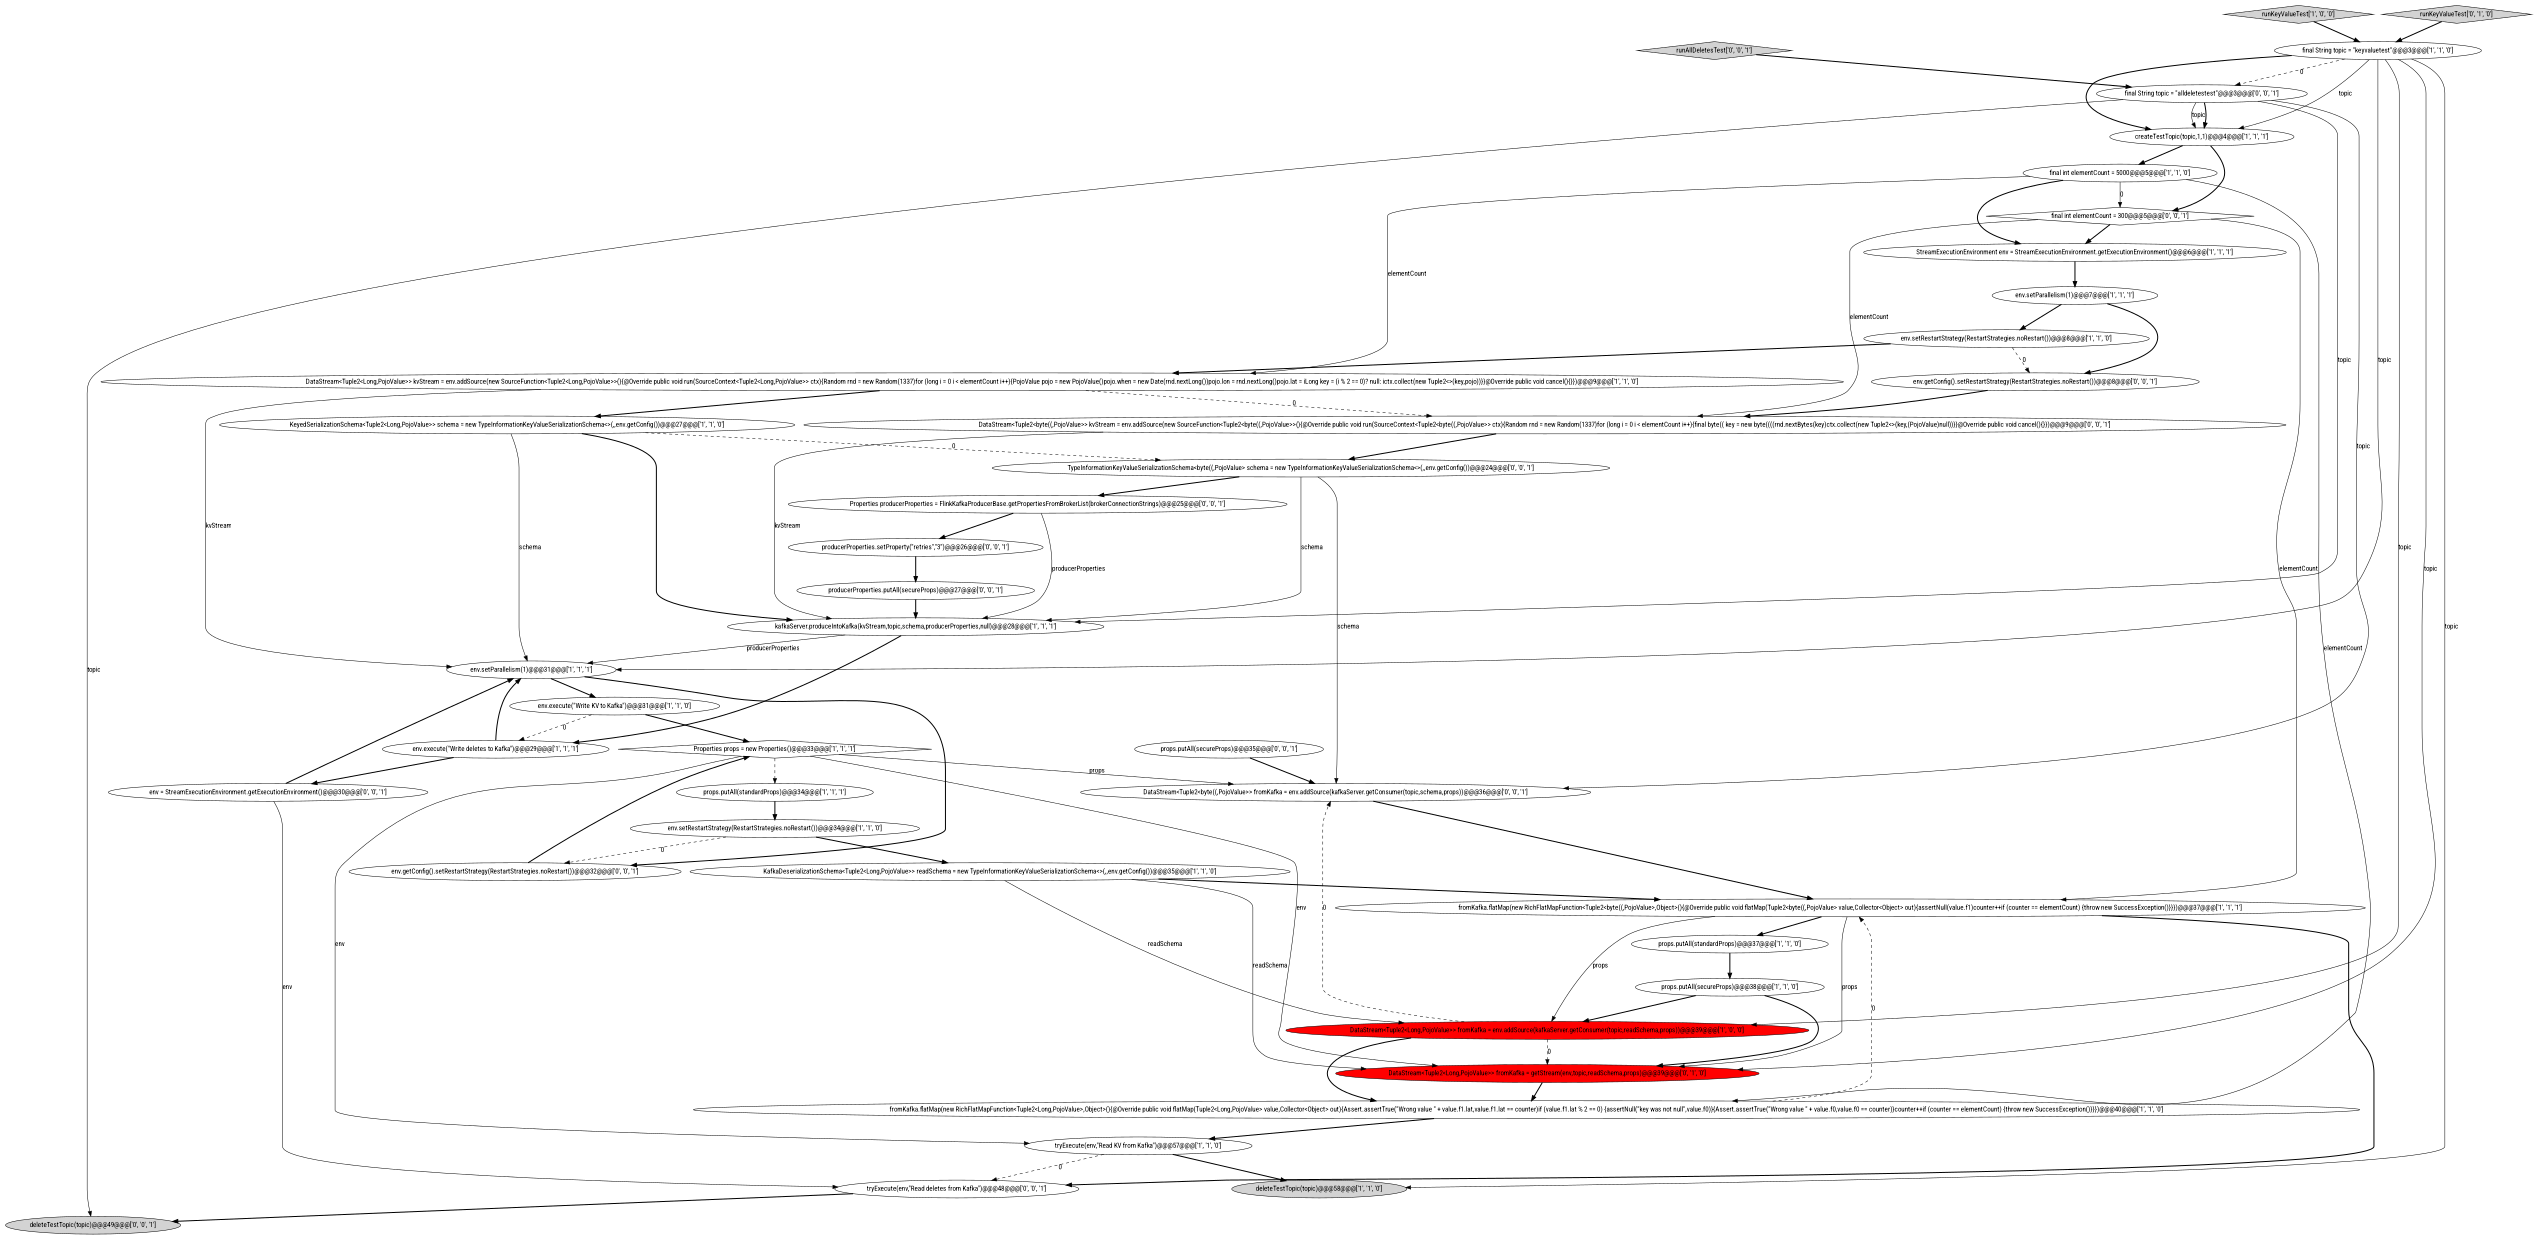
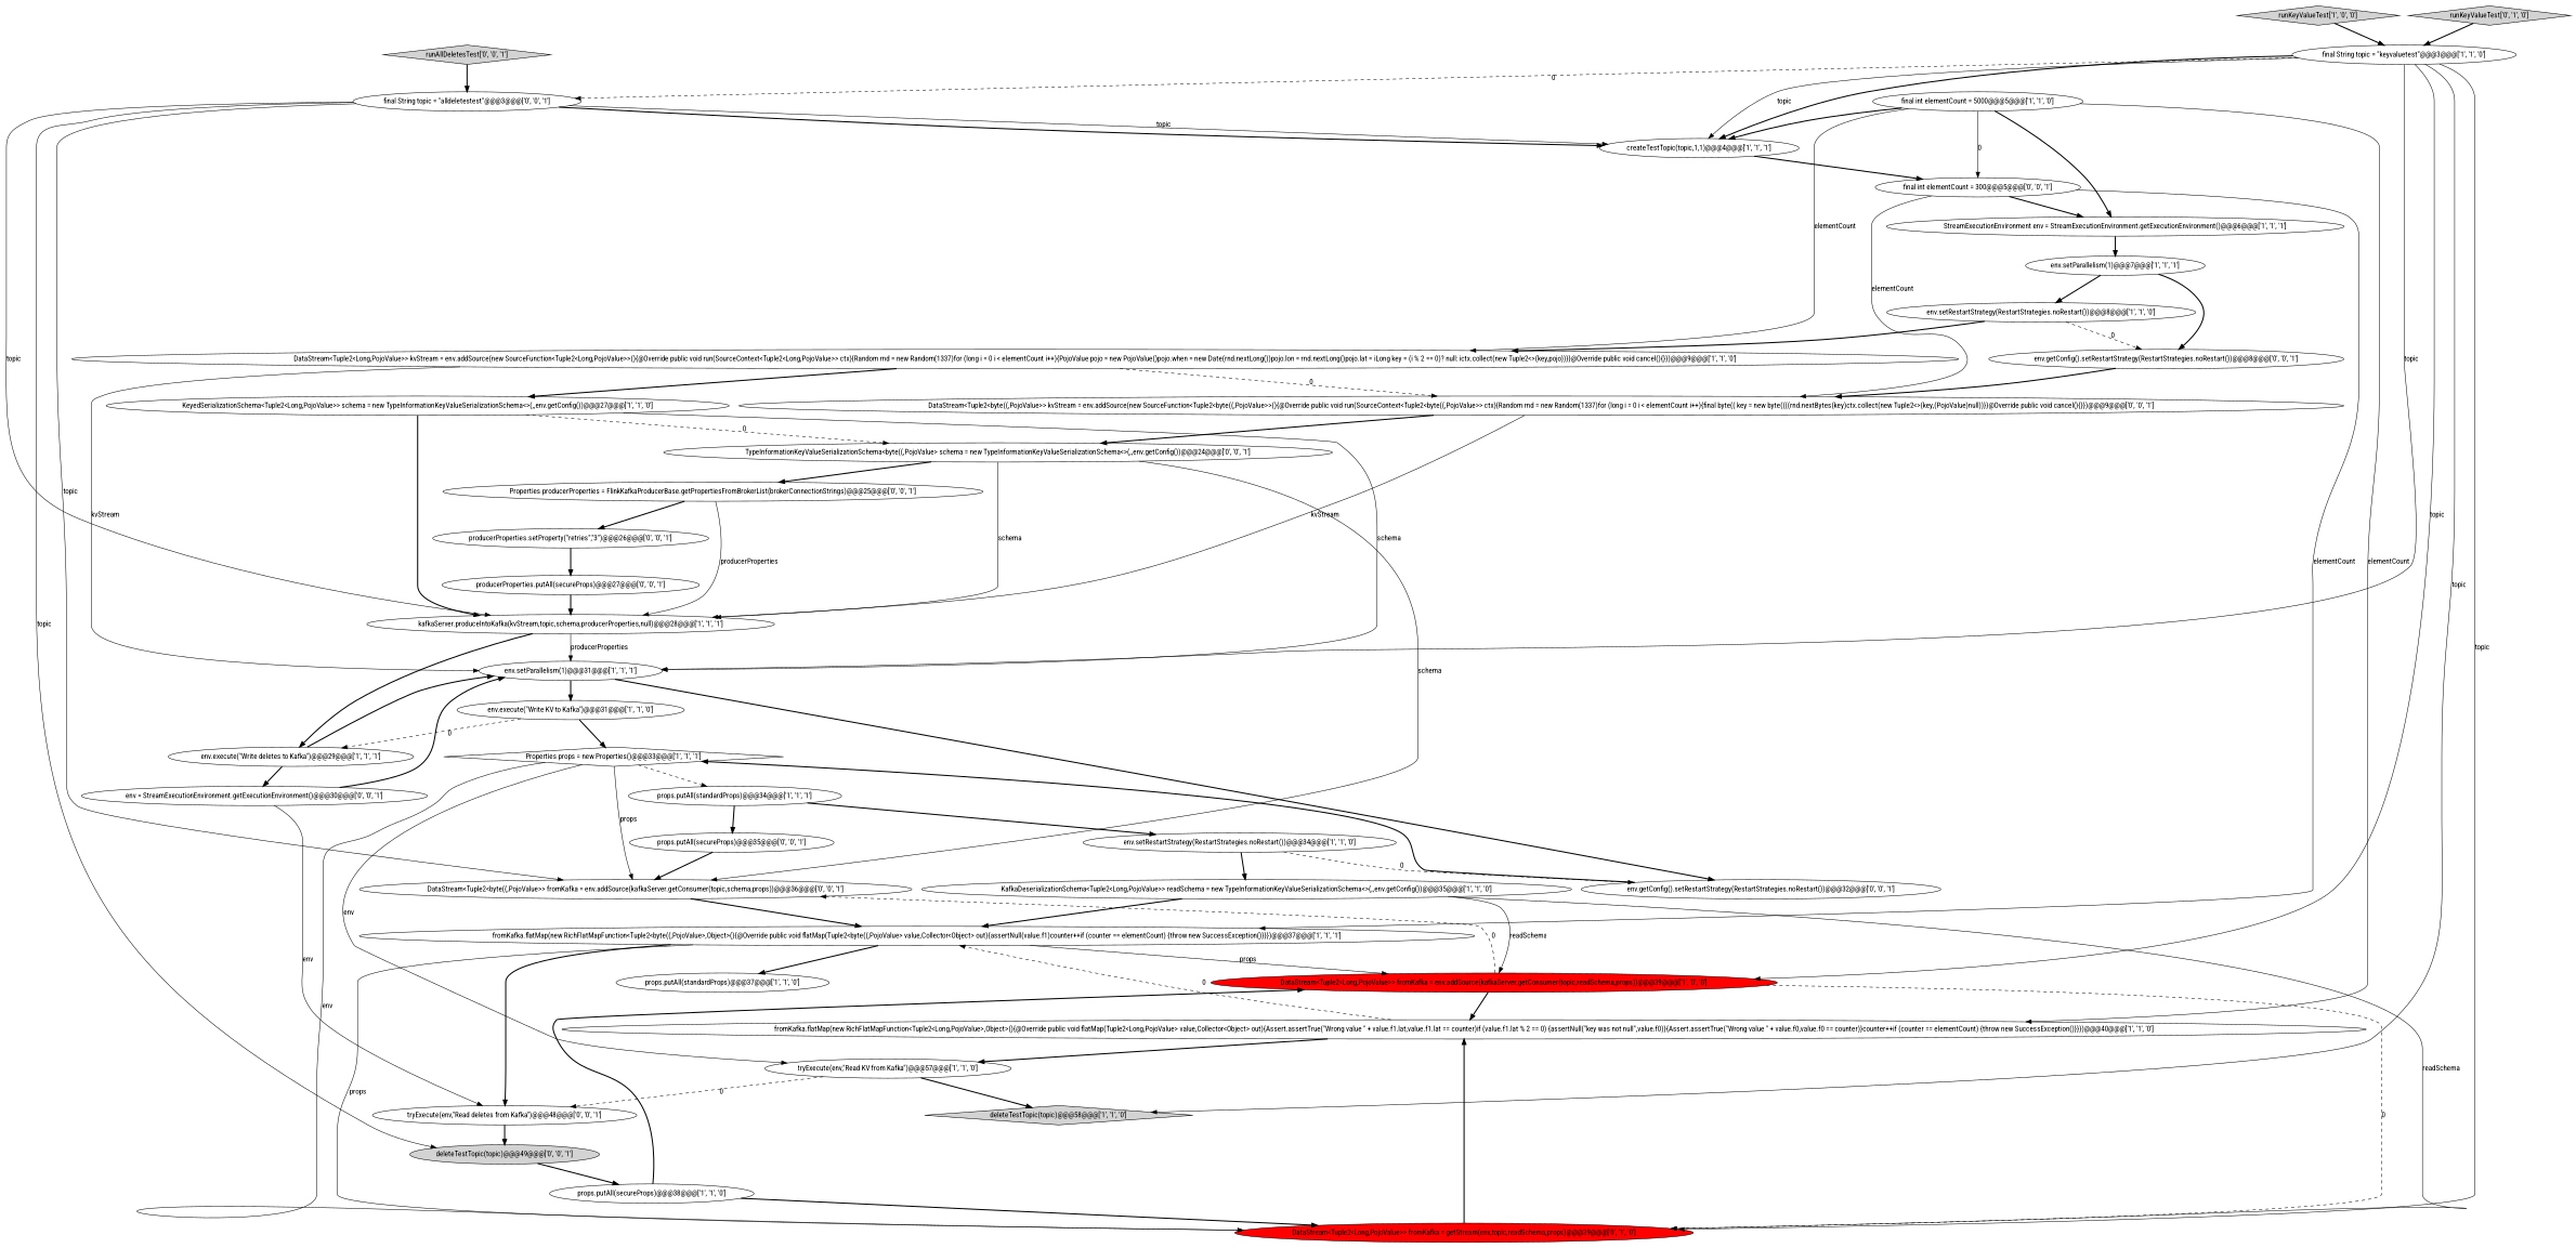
  digraph {
    fontname="Roboto Condensed"
    node [fillcolor=white fontname="Roboto Condensed" shape=ellipse style=filled]
    edge [fontname="Roboto Condensed" style=bold]
    n1 [fillcolor=lightgray label="runAllDeletesTest['0', '0', '1']" shape=diamond]
    n2 [label="final String topic = \"alldeletestest\"@@@3@@@['0', '0', '1']"]
    n3 [label="DataStream<Tuple2<byte((,PojoValue>> fromKafka = env.addSource(kafkaServer.getConsumer(topic,schema,props))@@@36@@@['0', '0', '1']"]
    n4 [label="kafkaServer.produceIntoKafka(kvStream,topic,schema,producerProperties,null)@@@28@@@['1', '1', '1']"]
    n5 [label="createTestTopic(topic,1,1)@@@4@@@['1', '1', '1']"]
    n6 [fillcolor=lightgray label="deleteTestTopic(topic)@@@49@@@['0', '0', '1']"]
    n7 [fillcolor=lightgray label="runKeyValueTest['1', '0', '0']" shape=diamond]
    n8 [label="final String topic = \"keyvaluetest\"@@@3@@@['1', '1', '0']"]
    n9 [fillcolor=red label="DataStream<Tuple2<Long,PojoValue>> fromKafka = env.addSource(kafkaServer.getConsumer(topic,readSchema,props))@@@39@@@['1', '0', '0']"]
    n10 [fillcolor=red label="DataStream<Tuple2<Long,PojoValue>> fromKafka = getStream(env,topic,readSchema,props)@@@39@@@['0', '1', '0']"]
-   n11 [fillcolor=lightgray label="deleteTestTopic(topic)@@@58@@@['1', '1', '0']"]
+   n11 [fillcolor=lightgray label="deleteTestTopic(topic)@@@58@@@['1', '1', '0']" shape=diamond]
    n12 [label="env.setParallelism(1)@@@31@@@['1', '1', '1']"]
    n13 [label="StreamExecutionEnvironment env = StreamExecutionEnvironment.getExecutionEnvironment()@@@6@@@['1', '1', '1']"]
    n14 [label="env.setParallelism(1)@@@7@@@['1', '1', '1']"]
    n15 [label="env.setRestartStrategy(RestartStrategies.noRestart())@@@8@@@['1', '1', '0']"]
    n16 [label="env.getConfig().setRestartStrategy(RestartStrategies.noRestart())@@@8@@@['0', '0', '1']"]
    n17 [label="env.execute(\"Write KV to Kafka\")@@@31@@@['1', '1', '0']"]
    n18 [label="env.execute(\"Write deletes to Kafka\")@@@29@@@['1', '1', '1']"]
    n19 [label="Properties props = new Properties()@@@33@@@['1', '1', '1']" shape=diamond]
    n20 [label="env = StreamExecutionEnvironment.getExecutionEnvironment()@@@30@@@['0', '0', '1']"]
    n21 [label="props.putAll(standardProps)@@@34@@@['1', '1', '1']"]
    n22 [label="tryExecute(env,\"Read KV from Kafka\")@@@57@@@['1', '1', '0']"]
    n23 [label="fromKafka.flatMap(new RichFlatMapFunction<Tuple2<byte((,PojoValue>,Object>(){@Override public void flatMap(Tuple2<byte((,PojoValue> value,Collector<Object> out){assertNull(value.f1)counter++if (counter == elementCount) {throw new SuccessException()}}})@@@37@@@['1', '1', '1']"]
    n24 [label="props.putAll(standardProps)@@@37@@@['1', '1', '0']"]
    n25 [label="tryExecute(env,\"Read deletes from Kafka\")@@@48@@@['0', '0', '1']"]
    n26 [label="TypeInformationKeyValueSerializationSchema<byte((,PojoValue> schema = new TypeInformationKeyValueSerializationSchema<>(,,env.getConfig())@@@24@@@['0', '0', '1']"]
    n27 [label="Properties producerProperties = FlinkKafkaProducerBase.getPropertiesFromBrokerList(brokerConnectionStrings)@@@25@@@['0', '0', '1']"]
    n28 [label="producerProperties.setProperty(\"retries\",\"3\")@@@26@@@['0', '0', '1']"]
    n29 [label="props.putAll(secureProps)@@@38@@@['1', '1', '0']"]
    n30 [label="fromKafka.flatMap(new RichFlatMapFunction<Tuple2<Long,PojoValue>,Object>(){@Override public void flatMap(Tuple2<Long,PojoValue> value,Collector<Object> out){Assert.assertTrue(\"Wrong value \" + value.f1.lat,value.f1.lat == counter)if (value.f1.lat % 2 == 0) {assertNull(\"key was not null\",value.f0)}{Assert.assertTrue(\"Wrong value \" + value.f0,value.f0 == counter)}counter++if (counter == elementCount) {throw new SuccessException()}}})@@@40@@@['1', '1', '0']"]
    n31 [label="props.putAll(secureProps)@@@35@@@['0', '0', '1']"]
    n32 [label="env.setRestartStrategy(RestartStrategies.noRestart())@@@34@@@['1', '1', '0']"]
    n33 [label="KafkaDeserializationSchema<Tuple2<Long,PojoValue>> readSchema = new TypeInformationKeyValueSerializationSchema<>(,,env.getConfig())@@@35@@@['1', '1', '0']"]
    n34 [label="env.getConfig().setRestartStrategy(RestartStrategies.noRestart())@@@32@@@['0', '0', '1']"]
    n35 [label="final int elementCount = 5000@@@5@@@['1', '1', '0']"]
-   n36 [label="final int elementCount = 300@@@5@@@['0', '0', '1']" shape=diamond]
+   n36 [label="final int elementCount = 300@@@5@@@['0', '0', '1']"]
    n37 [label="DataStream<Tuple2<byte((,PojoValue>> kvStream = env.addSource(new SourceFunction<Tuple2<byte((,PojoValue>>(){@Override public void run(SourceContext<Tuple2<byte((,PojoValue>> ctx){Random rnd = new Random(1337)for (long i = 0 i < elementCount i++){final byte(( key = new byte((((rnd.nextBytes(key)ctx.collect(new Tuple2<>(key,(PojoValue)null))}}@Override public void cancel(){}})@@@9@@@['0', '0', '1']"]
    n38 [label="DataStream<Tuple2<Long,PojoValue>> kvStream = env.addSource(new SourceFunction<Tuple2<Long,PojoValue>>(){@Override public void run(SourceContext<Tuple2<Long,PojoValue>> ctx){Random rnd = new Random(1337)for (long i = 0 i < elementCount i++){PojoValue pojo = new PojoValue()pojo.when = new Date(rnd.nextLong())pojo.lon = rnd.nextLong()pojo.lat = iLong key = (i % 2 == 0)? null: ictx.collect(new Tuple2<>(key,pojo))}}@Override public void cancel(){}})@@@9@@@['1', '1', '0']"]
    n39 [label="KeyedSerializationSchema<Tuple2<Long,PojoValue>> schema = new TypeInformationKeyValueSerializationSchema<>(,,env.getConfig())@@@27@@@['1', '1', '0']"]
    n40 [label="producerProperties.putAll(secureProps)@@@27@@@['0', '0', '1']"]
    n41 [fillcolor=lightgray label="runKeyValueTest['0', '1', '0']" shape=diamond]
    n1 -> n2
    n2 -> n3 [label=topic style=solid]
    n2 -> n4 [label=topic style=solid]
    n2 -> n5 [label=topic style=solid]
    n2 -> n5
    n2 -> n6 [label=topic style=solid]
    n3 -> n23
    n4 -> n12 [label=producerProperties style=solid]
    n4 -> n18
-   n5 -> n35
+   n35 -> n5
    n5 -> n36
    n7 -> n8
    n8 -> n2 [label=0 style=dashed]
    n8 -> n5
    n8 -> n5 [label=topic style=solid]
    n8 -> n9 [label=topic style=solid]
    n8 -> n10 [label=topic style=solid]
    n8 -> n11 [label=topic style=solid]
    n8 -> n12 [label=topic style=solid]
    n9 -> n3 [label=0 style=dashed]
    n9 -> n10 [label=0 style=dashed]
    n9 -> n30
    n10 -> n30
    n12 -> n17
    n12 -> n34
    n13 -> n14
    n14 -> n15
    n14 -> n16
    n15 -> n16 [label=0 style=dashed]
    n15 -> n38
    n16 -> n37
    n17 -> n18 [label=0 style=dashed]
    n17 -> n19
    n18 -> n12
    n18 -> n20
    n19 -> n3 [label=props style=solid]
    n19 -> n10 [label=env style=solid]
    n19 -> n21 [style=dashed]
    n19 -> n22 [label=env style=solid]
    n20 -> n12
    n20 -> n25 [label=env style=solid]
+   n21 -> n31
    n21 -> n32
    n22 -> n11
    n22 -> n25 [label=0 style=dashed]
    n23 -> n9 [label=props style=solid]
    n23 -> n10 [label=props style=solid]
    n23 -> n24
    n23 -> n25
-   n24 -> n29
+   n6 -> n29
    n25 -> n6
    n26 -> n3 [label=schema style=solid]
    n26 -> n4 [label=schema style=solid]
    n26 -> n27
    n27 -> n4 [label=producerProperties style=solid]
    n27 -> n28
    n28 -> n40
    n29 -> n9
    n29 -> n10
    n30 -> n22
    n30 -> n23 [label=0 style=dashed]
    n31 -> n3
    n32 -> n33
    n32 -> n34 [label=0 style=dashed]
    n33 -> n9 [label=readSchema style=solid]
    n33 -> n10 [label=readSchema style=solid]
    n33 -> n23
    n34 -> n19
    n35 -> n13
    n35 -> n30 [label=elementCount style=solid]
    n35 -> n36 [label=0 style=solid]
    n35 -> n38 [label=elementCount style=solid]
    n36 -> n13
    n36 -> n23 [label=elementCount style=solid]
    n36 -> n37 [label=elementCount style=solid]
    n37 -> n4 [label=kvStream style=solid]
    n37 -> n26
    n38 -> n12 [label=kvStream style=solid]
    n38 -> n37 [label=0 style=dashed]
    n38 -> n39
    n39 -> n4
    n39 -> n12 [label=schema style=solid]
    n39 -> n26 [label=0 style=dashed]
    n40 -> n4
    n41 -> n8
  }
